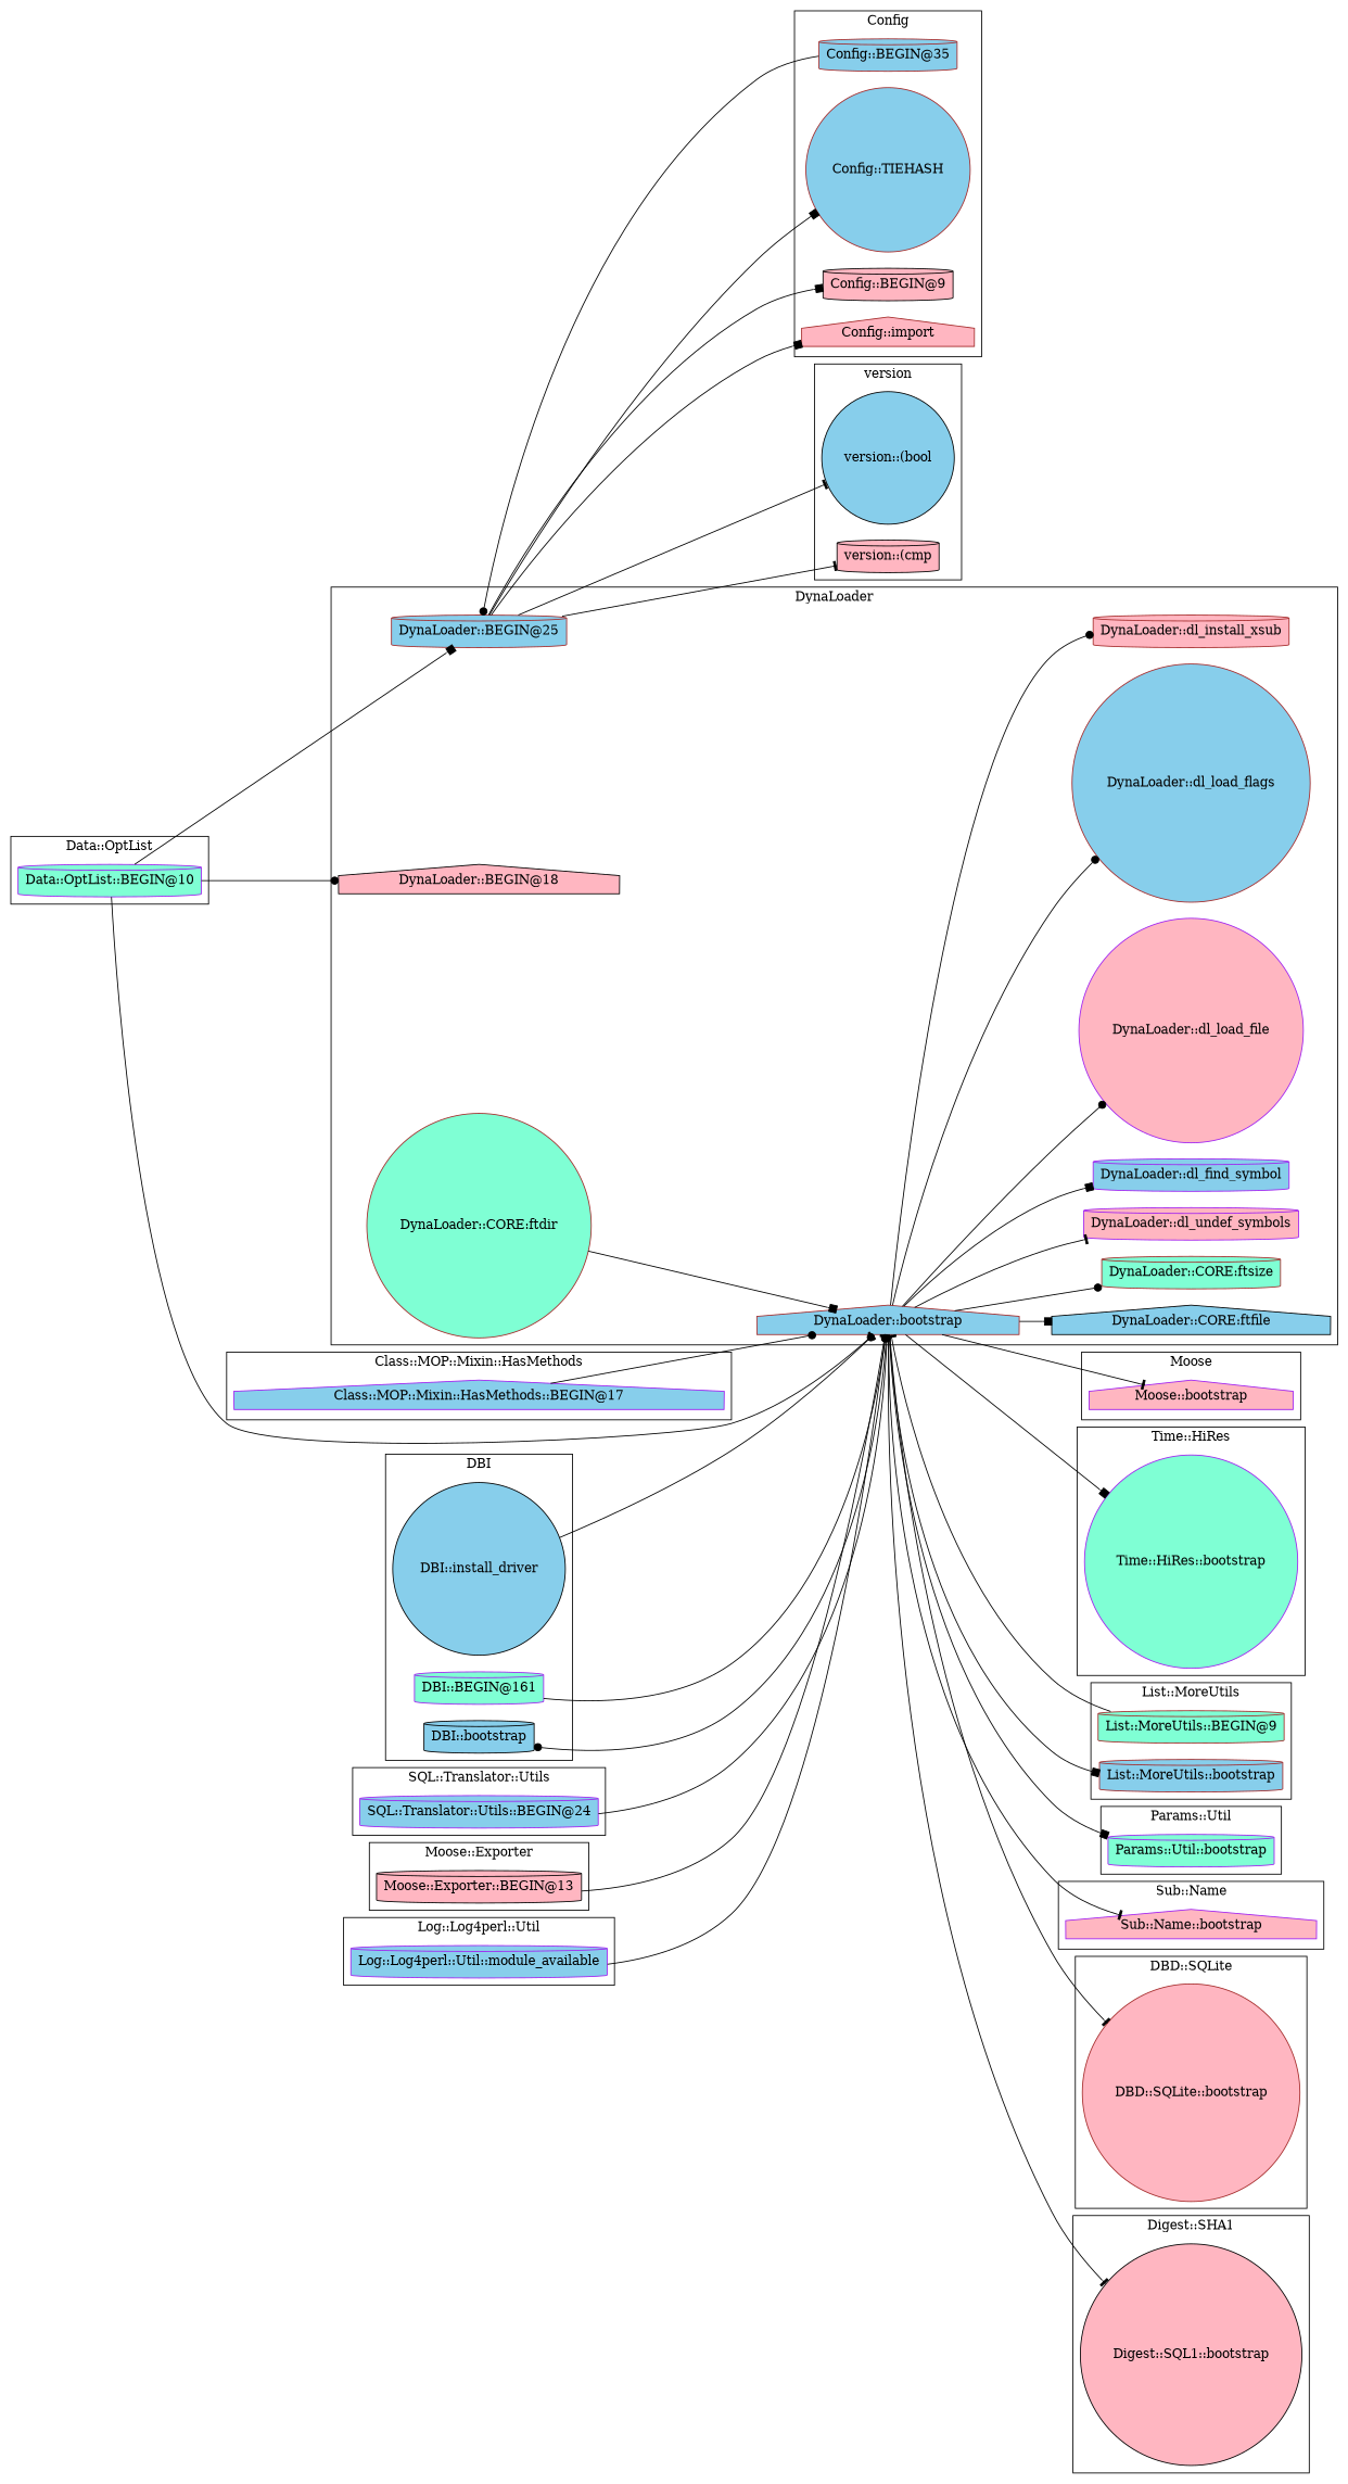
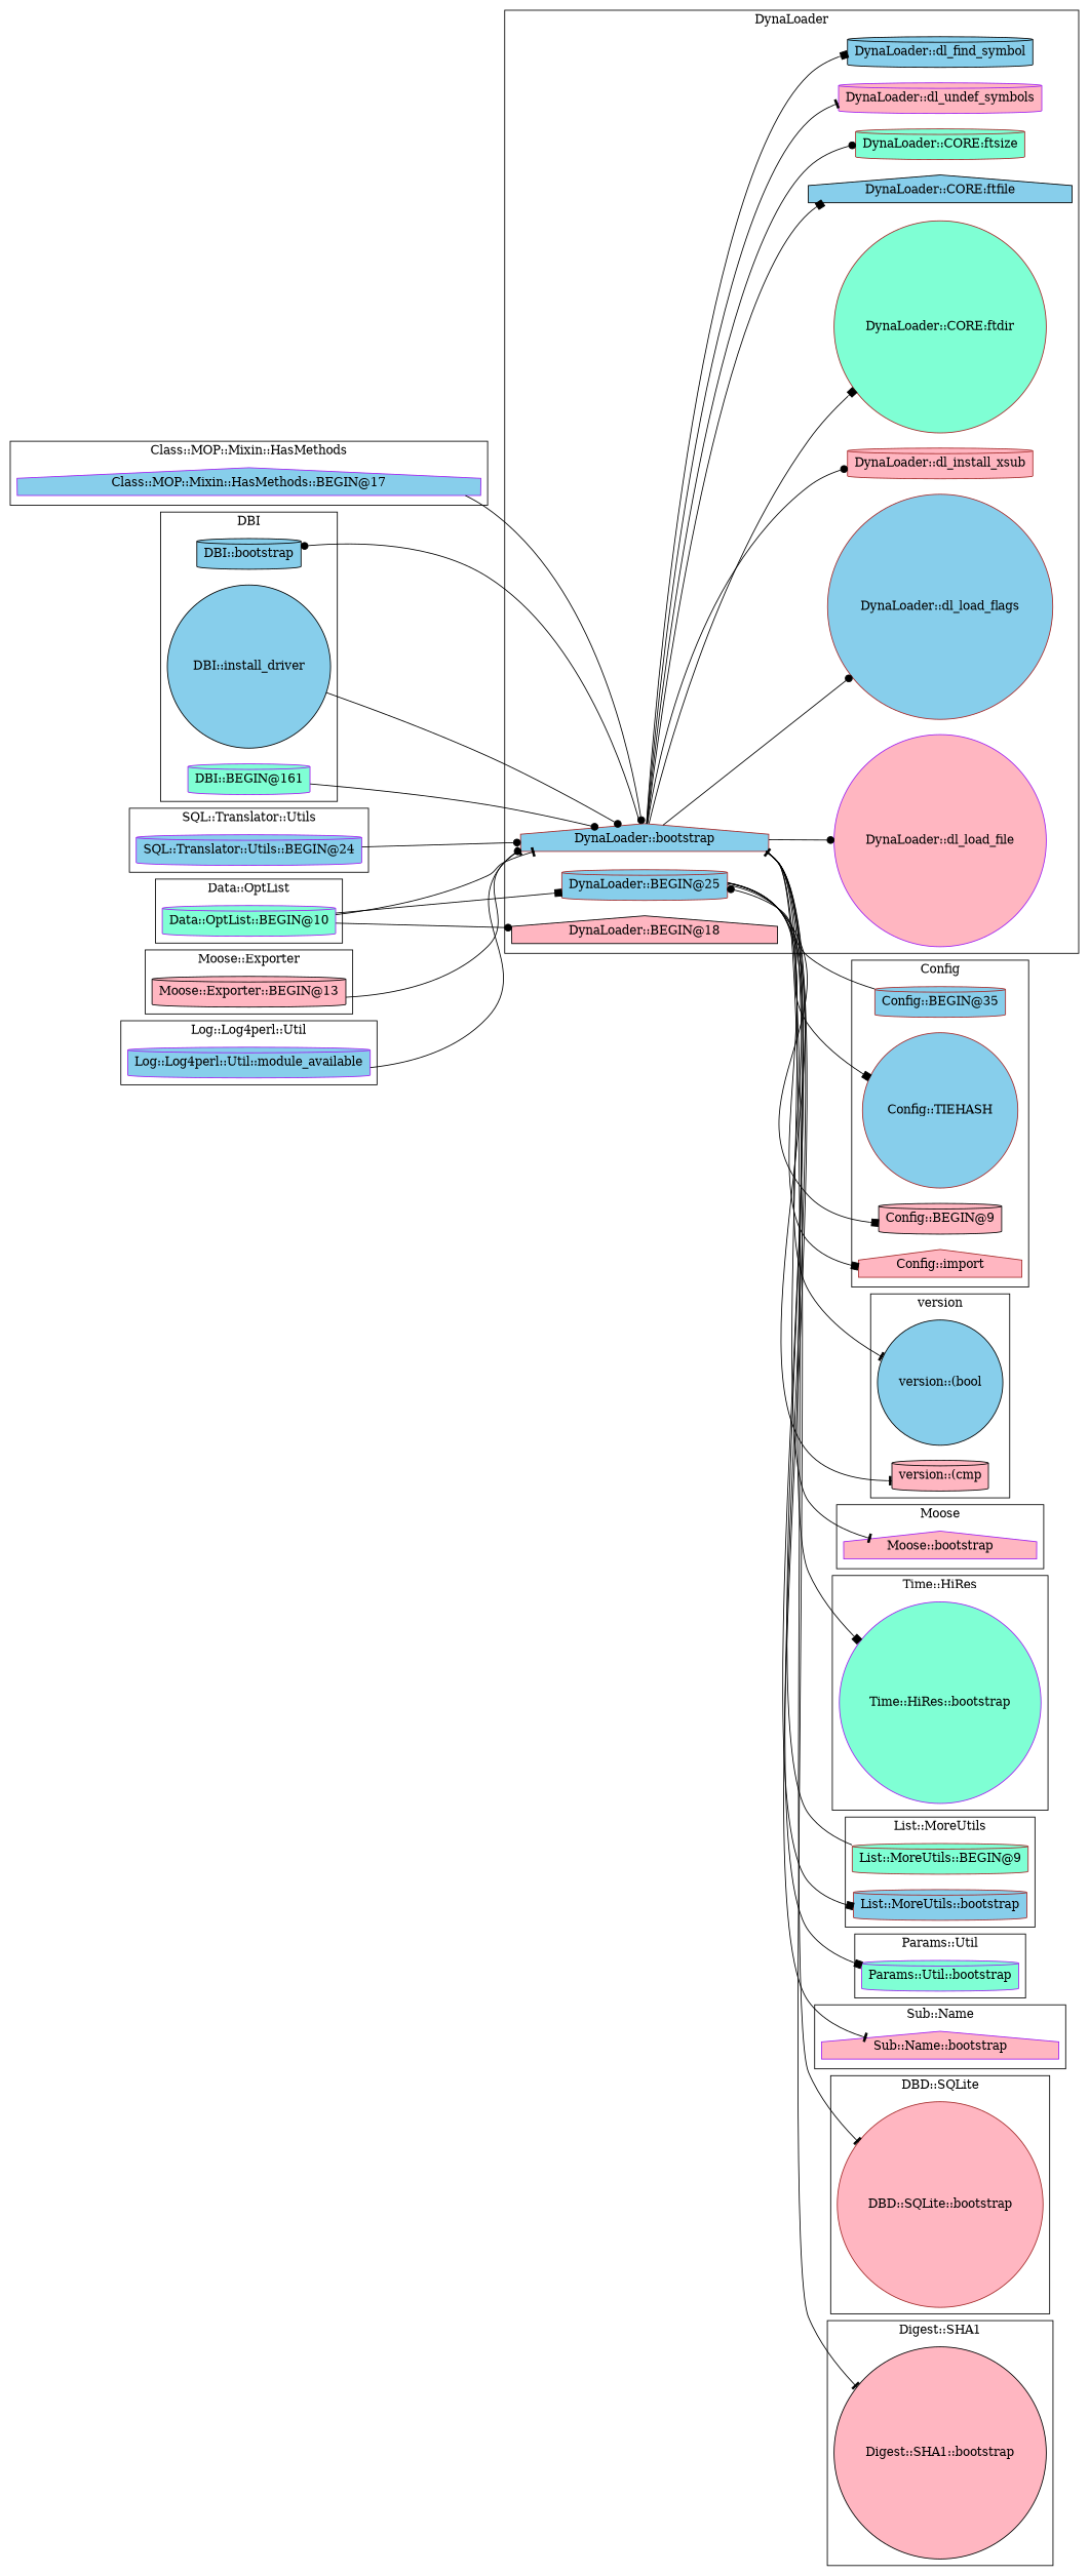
  digraph {
    rankdir=LR
    node [color=purple fillcolor=skyblue shape=cylinder style=filled]
    edge [arrowhead=dot]
    "Class::MOP::Mixin::HasMethods::BEGIN@17" [shape=house]
    "Config::BEGIN@35" [color=brown]
    "Config::TIEHASH" [color=brown shape=circle]
    "Config::BEGIN@9" [color=black fillcolor=lightpink]
    "Config::import" [color=brown fillcolor=lightpink shape=house]
    "Moose::bootstrap" [fillcolor=lightpink shape=house]
    "DynaLoader::CORE:ftfile" [color=black shape=house]
    "DynaLoader::CORE:ftsize" [color=brown fillcolor=aquamarine]
    "DynaLoader::dl_undef_symbols" [fillcolor=lightpink]
    "DynaLoader::BEGIN@25" [color=brown]
-   "DynaLoader::dl_find_symbol"
+   "DynaLoader::dl_find_symbol" [color=black]
    "DynaLoader::dl_load_file" [fillcolor=lightpink shape=circle]
    "DynaLoader::BEGIN@18" [color=black fillcolor=lightpink shape=house]
    "DynaLoader::dl_load_flags" [color=brown shape=circle]
    "DynaLoader::dl_install_xsub" [color=brown fillcolor=lightpink]
    "DynaLoader::CORE:ftdir" [color=brown fillcolor=aquamarine shape=circle]
    "DynaLoader::bootstrap" [color=brown shape=house]
    "version::(bool" [color=black shape=circle]
    "version::(cmp" [color=black fillcolor=lightpink]
    "SQL::Translator::Utils::BEGIN@24"
    "Time::HiRes::bootstrap" [fillcolor=aquamarine shape=circle]
    "List::MoreUtils::BEGIN@9" [color=brown fillcolor=aquamarine]
    "List::MoreUtils::bootstrap" [color=brown]
    "DBI::install_driver" [color=black shape=circle]
    "DBI::BEGIN@161" [fillcolor=aquamarine]
    "DBI::bootstrap" [color=black]
    "Data::OptList::BEGIN@10" [fillcolor=aquamarine]
    "Moose::Exporter::BEGIN@13" [color=black fillcolor=lightpink]
    "Params::Util::bootstrap" [fillcolor=aquamarine]
    "Sub::Name::bootstrap" [fillcolor=lightpink shape=house]
    "DBD::SQLite::bootstrap" [color=brown fillcolor=lightpink shape=circle]
-   "Digest::SHA1::bootstrap" [color=black fillcolor=lightpink shape=circle label="Digest::SQL1::bootstrap"]
+   "Digest::SHA1::bootstrap" [color=black fillcolor=lightpink shape=circle]
    "Log::Log4perl::Util::module_available"
    subgraph cluster_1 {
      label="Class::MOP::Mixin::HasMethods"
      "Class::MOP::Mixin::HasMethods::BEGIN@17"
    }
    subgraph cluster_2 {
      label=Config
      "Config::BEGIN@35"
      "Config::TIEHASH"
      "Config::BEGIN@9"
      "Config::import"
    }
    subgraph cluster_3 {
      label=Moose
      "Moose::bootstrap"
    }
    subgraph cluster_4 {
      label=DynaLoader
      "DynaLoader::CORE:ftfile"
      "DynaLoader::CORE:ftsize"
      "DynaLoader::dl_undef_symbols"
      "DynaLoader::BEGIN@25"
      "DynaLoader::dl_find_symbol"
      "DynaLoader::dl_load_file"
      "DynaLoader::BEGIN@18"
      "DynaLoader::dl_load_flags"
      "DynaLoader::dl_install_xsub"
      "DynaLoader::CORE:ftdir"
      "DynaLoader::bootstrap"
    }
    subgraph cluster_5 {
      label=version
      "version::(bool"
      "version::(cmp"
    }
    subgraph cluster_6 {
      label="SQL::Translator::Utils"
      "SQL::Translator::Utils::BEGIN@24"
    }
    subgraph cluster_7 {
      label="Time::HiRes"
      "Time::HiRes::bootstrap"
    }
    subgraph cluster_8 {
      label="List::MoreUtils"
      "List::MoreUtils::BEGIN@9"
      "List::MoreUtils::bootstrap"
    }
    subgraph cluster_9 {
      label=DBI
      "DBI::install_driver"
      "DBI::BEGIN@161"
      "DBI::bootstrap"
    }
    subgraph cluster_10 {
      label="Data::OptList"
      "Data::OptList::BEGIN@10"
    }
    subgraph cluster_11 {
      label="Moose::Exporter"
      "Moose::Exporter::BEGIN@13"
    }
    subgraph cluster_12 {
      label="Params::Util"
      "Params::Util::bootstrap"
    }
    subgraph cluster_13 {
      label="Sub::Name"
      "Sub::Name::bootstrap"
    }
    subgraph cluster_14 {
      label="DBD::SQLite"
      "DBD::SQLite::bootstrap"
    }
    subgraph cluster_15 {
      label="Digest::SHA1"
      "Digest::SHA1::bootstrap"
    }
    subgraph cluster_16 {
      label="Log::Log4perl::Util"
      "Log::Log4perl::Util::module_available"
    }
    "Class::MOP::Mixin::HasMethods::BEGIN@17" -> "DynaLoader::bootstrap"
    "Config::BEGIN@35" -> "DynaLoader::BEGIN@25"
    "DynaLoader::BEGIN@25" -> "Config::TIEHASH" [arrowhead=box]
    "DynaLoader::BEGIN@25" -> "Config::BEGIN@9" [arrowhead=box]
    "DynaLoader::BEGIN@25" -> "Config::import" [arrowhead=box]
    "DynaLoader::BEGIN@25" -> "version::(bool" [arrowhead=tee]
    "DynaLoader::BEGIN@25" -> "version::(cmp" [arrowhead=tee]
    "DynaLoader::bootstrap" -> "Moose::bootstrap" [arrowhead=tee]
    "DynaLoader::bootstrap" -> "DynaLoader::CORE:ftfile" [arrowhead=box]
    "DynaLoader::bootstrap" -> "DynaLoader::CORE:ftsize"
    "DynaLoader::bootstrap" -> "DynaLoader::dl_undef_symbols" [arrowhead=tee]
    "DynaLoader::bootstrap" -> "DynaLoader::dl_find_symbol" [arrowhead=box]
    "DynaLoader::bootstrap" -> "DynaLoader::dl_load_file"
    "DynaLoader::bootstrap" -> "DynaLoader::dl_load_flags"
    "DynaLoader::bootstrap" -> "DynaLoader::dl_install_xsub"
-   "DynaLoader::CORE:ftdir" -> "DynaLoader::bootstrap" [arrowhead=box]
+   "DynaLoader::bootstrap" -> "DynaLoader::CORE:ftdir" [arrowhead=box]
    "DynaLoader::bootstrap" -> "Time::HiRes::bootstrap" [arrowhead=box]
    "DynaLoader::bootstrap" -> "List::MoreUtils::bootstrap" [arrowhead=box]
    "DynaLoader::bootstrap" -> "DBI::bootstrap"
    "DynaLoader::bootstrap" -> "Params::Util::bootstrap" [arrowhead=box]
    "DynaLoader::bootstrap" -> "Sub::Name::bootstrap" [arrowhead=tee]
    "DynaLoader::bootstrap" -> "DBD::SQLite::bootstrap" [arrowhead=tee]
    "DynaLoader::bootstrap" -> "Digest::SHA1::bootstrap" [arrowhead=tee]
    "SQL::Translator::Utils::BEGIN@24" -> "DynaLoader::bootstrap"
    "List::MoreUtils::BEGIN@9" -> "DynaLoader::bootstrap" [arrowhead=tee]
    "DBI::install_driver" -> "DynaLoader::bootstrap"
    "DBI::BEGIN@161" -> "DynaLoader::bootstrap"
    "Data::OptList::BEGIN@10" -> "DynaLoader::BEGIN@25" [arrowhead=box]
    "Data::OptList::BEGIN@10" -> "DynaLoader::BEGIN@18"
    "Data::OptList::BEGIN@10" -> "DynaLoader::bootstrap" [arrowhead=tee]
    "Moose::Exporter::BEGIN@13" -> "DynaLoader::bootstrap" [arrowhead=tee]
    "Log::Log4perl::Util::module_available" -> "DynaLoader::bootstrap"
  }
